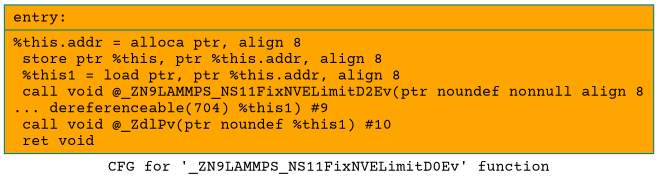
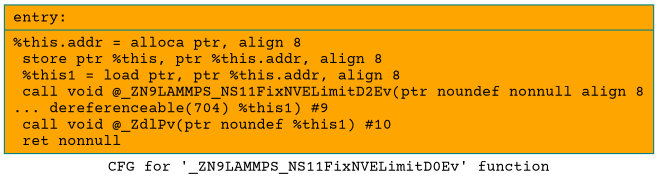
  digraph {
    label="CFG for '_ZN9LAMMPS_NS11FixNVELimitD0Ev' function"
    fontname="Courier Prime"
-   n1 [color=teal fillcolor=orange fontname="Courier Prime" label="{entry:\l|  %this.addr = alloca ptr, align 8\l  store ptr %this, ptr %this.addr, align 8\l  %this1 = load ptr, ptr %this.addr, align 8\l  call void @_ZN9LAMMPS_NS11FixNVELimitD2Ev(ptr noundef nonnull align 8\l... dereferenceable(704) %this1) #9\l  call void @_ZdlPv(ptr noundef %this1) #10\l  ret void\l}" shape=record style=filled]
+   n1 [color=teal fillcolor=orange fontname="Courier Prime" label="{entry:\l|  %this.addr = alloca ptr, align 8\l  store ptr %this, ptr %this.addr, align 8\l  %this1 = load ptr, ptr %this.addr, align 8\l  call void @_ZN9LAMMPS_NS11FixNVELimitD2Ev(ptr noundef nonnull align 8\l... dereferenceable(704) %this1) #9\l  call void @_ZdlPv(ptr noundef %this1) #10\l  ret nonnull\l}" shape=record style=filled]
  }
